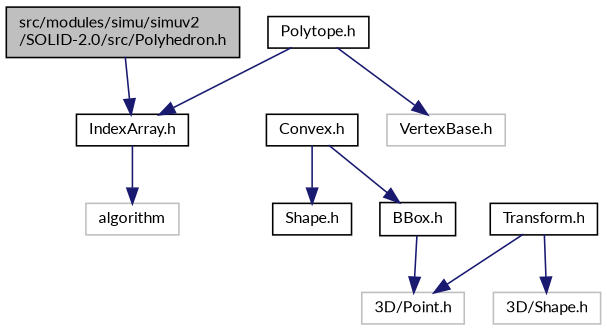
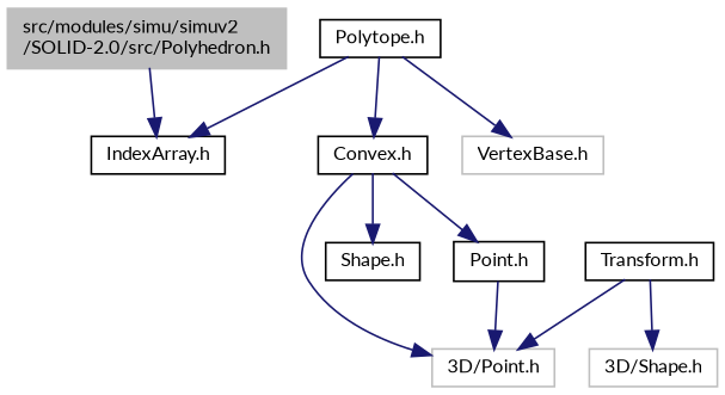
  digraph {
    fontname=Lato
    node [color=black fillcolor=white fontname=Lato fontsize=10 shape=record style=filled]
    edge [color=midnightblue fontname=Lato fontsize=10 labelfontname=Helvetica labelfontsize=10 style=solid]
-   n1 [fillcolor=grey75 fontcolor=black height=0.2 label="src/modules/simu/simuv2\l/SOLID-2.0/src/Polyhedron.h" width=0.4]
+   n1 [color=grey75 fillcolor=grey75 fontcolor=black height=0.2 label="src/modules/simu/simuv2\l/SOLID-2.0/src/Polyhedron.h" width=0.4]
    n2 [height=0.2 label="IndexArray.h" width=0.4]
    n3 [height=0.2 label="Polytope.h" width=0.4]
    n4 [height=0.2 label="Convex.h" width=0.4]
    n5 [color=grey75 height=0.2 label="VertexBase.h" width=0.4]
-   n6 [color=grey75 height=0.2 label=algorithm width=0.4]
    n7 [color=grey75 height=0.2 label="3D/Point.h" width=0.4]
    n8 [height=0.2 label="Shape.h" width=0.4]
-   n9 [height=0.2 label="BBox.h" width=0.4]
+   n9 [height=0.2 label="Point.h" width=0.4]
    n10 [height=0.2 label="Transform.h" width=0.4]
    n11 [color=grey75 height=0.2 label="3D/Shape.h" width=0.4]
    n1 -> n2
-   n2 -> n6
    n3 -> n2
+   n3 -> n4
    n3 -> n5
+   n4 -> n7
    n4 -> n8
    n4 -> n9
    n9 -> n7
    n10 -> n7
    n10 -> n11
  }
